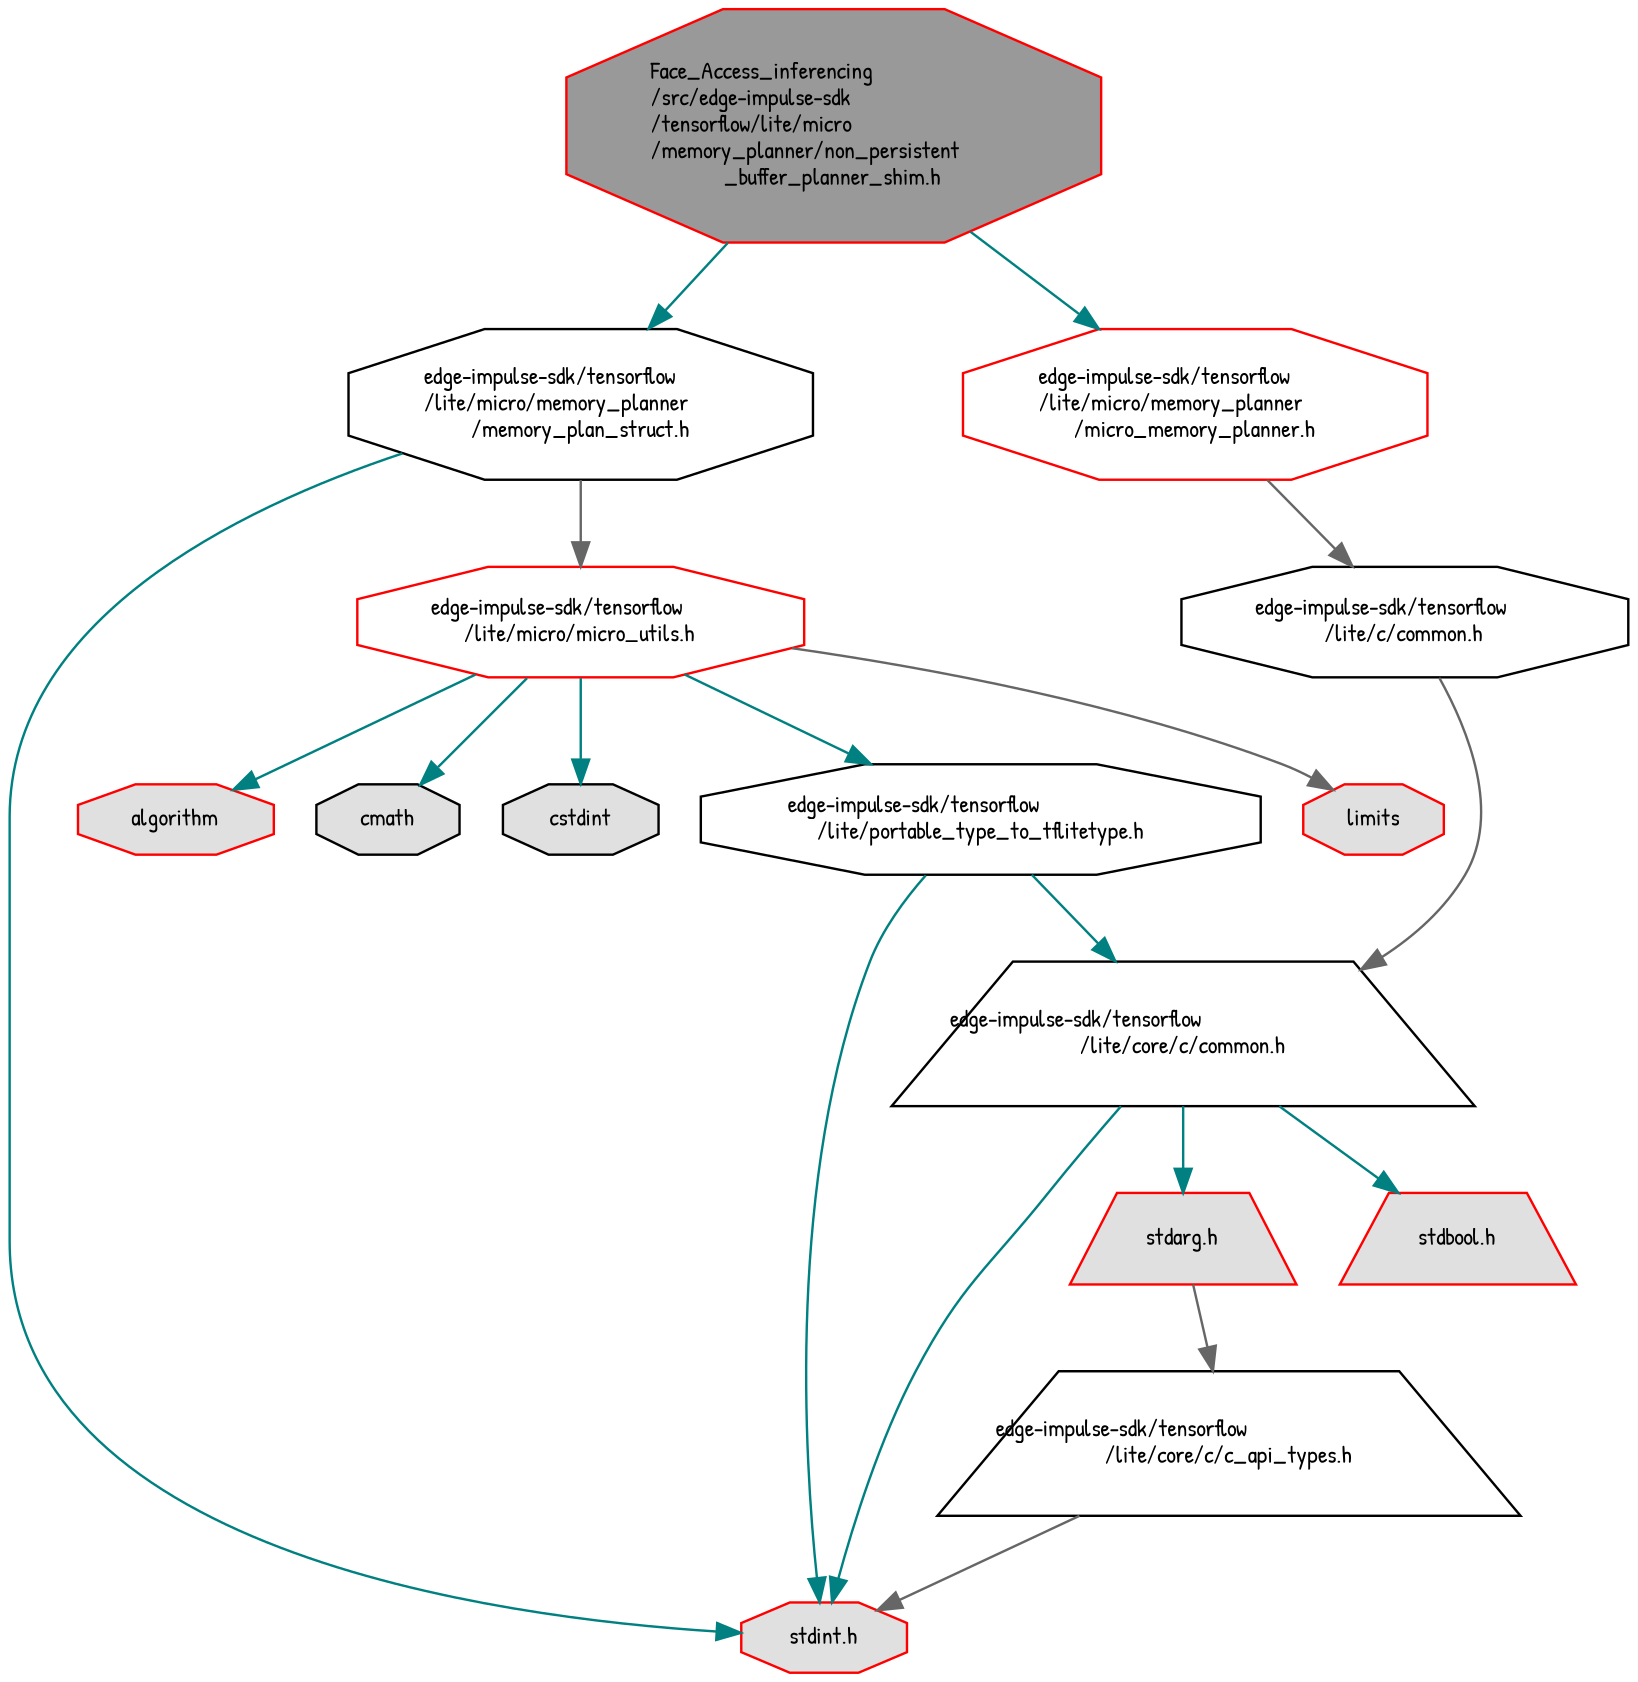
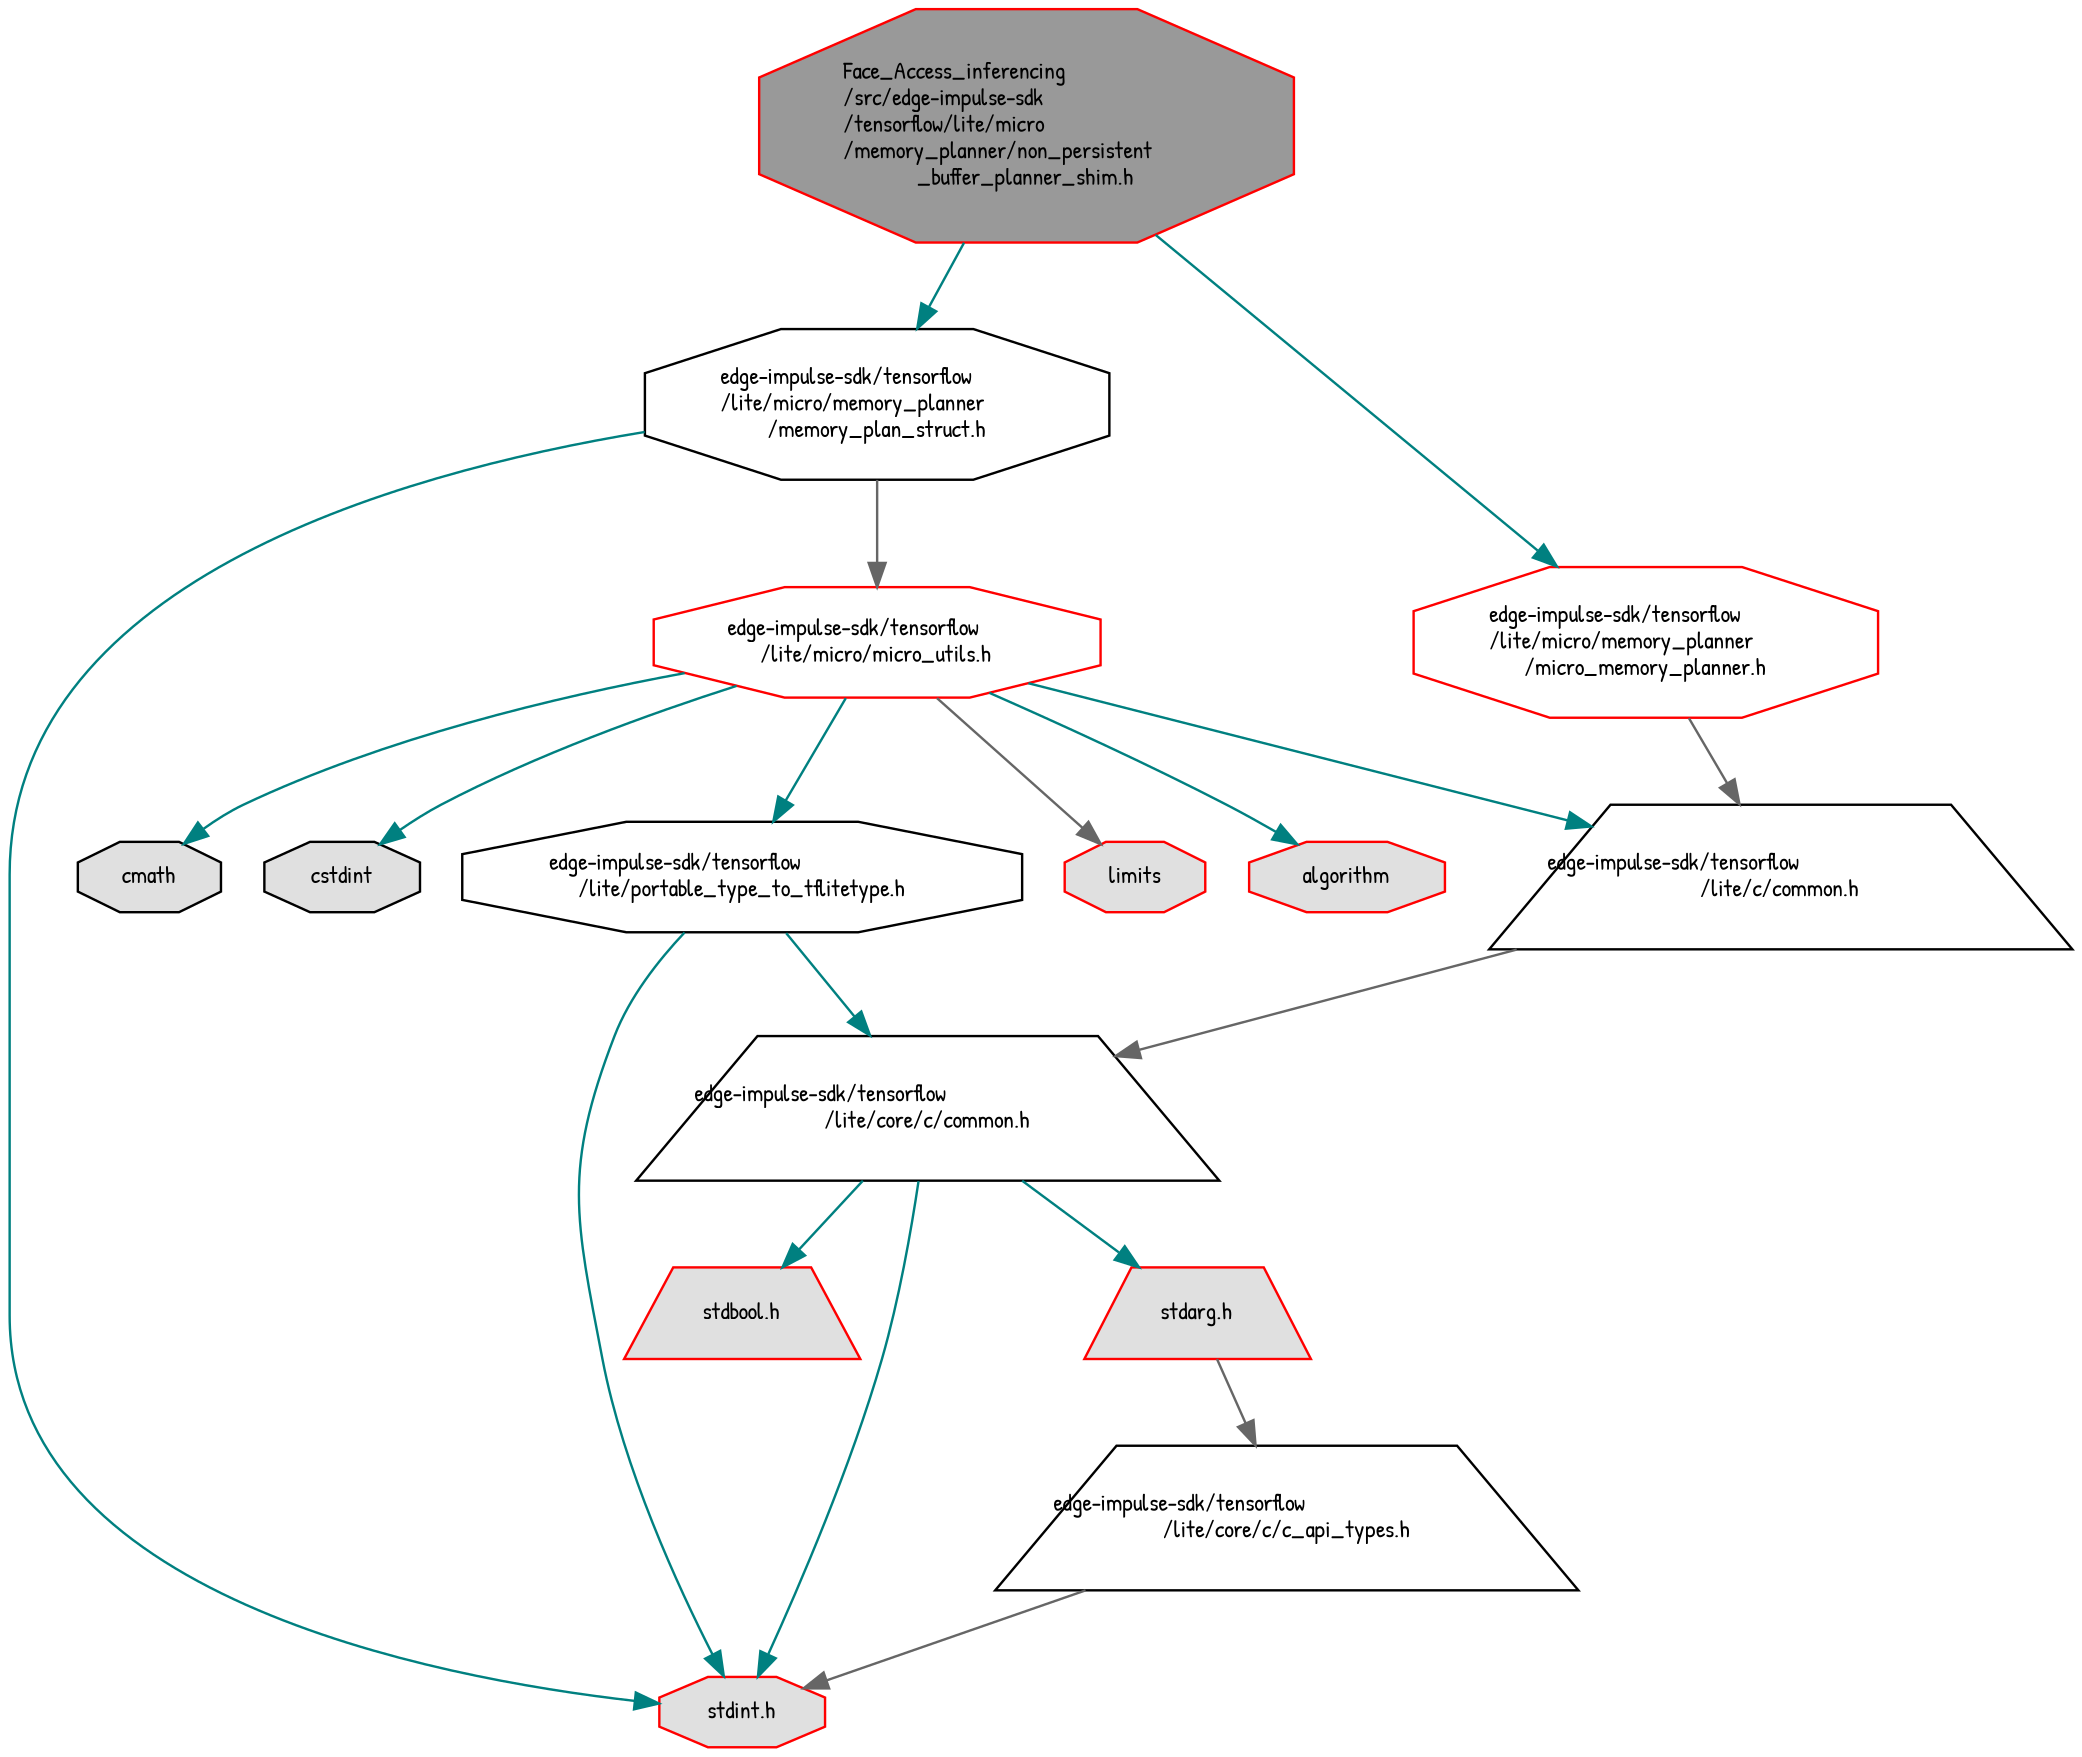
  digraph {
    fontname="Patrick Hand"
    node [color=red fillcolor=white fontname="Patrick Hand" fontsize=10 shape=octagon style=filled]
    edge [color=teal fontname="Patrick Hand" fontsize=10 labelfontname=Helvetica labelfontsize=10 style=solid]
    n1 [fillcolor=grey60 fontcolor=black height=0.2 label="Face_Access_inferencing\l/src/edge-impulse-sdk\l/tensorflow/lite/micro\l/memory_planner/non_persistent\l_buffer_planner_shim.h" width=0.4]
    n2 [color=black height=0.2 label="edge-impulse-sdk/tensorflow\l/lite/micro/memory_planner\l/memory_plan_struct.h" width=0.4]
    n3 [height=0.2 label="edge-impulse-sdk/tensorflow\l/lite/micro/memory_planner\l/micro_memory_planner.h" width=0.4]
    n4 [fillcolor="#E0E0E0" height=0.2 label="stdint.h" width=0.4]
    n5 [height=0.2 label="edge-impulse-sdk/tensorflow\l/lite/micro/micro_utils.h" width=0.4]
-   n6 [color=black height=0.2 label="edge-impulse-sdk/tensorflow\l/lite/c/common.h" width=0.4]
+   n6 [color=black height=0.2 label="edge-impulse-sdk/tensorflow\l/lite/c/common.h" shape=trapezium width=0.4]
    n7 [fillcolor="#E0E0E0" height=0.2 label=algorithm width=0.4]
    n8 [color=black fillcolor="#E0E0E0" height=0.2 label=cmath width=0.4]
    n9 [color=black fillcolor="#E0E0E0" height=0.2 label=cstdint width=0.4]
    n10 [color=black height=0.2 label="edge-impulse-sdk/tensorflow\l/lite/portable_type_to_tflitetype.h" width=0.4]
    n11 [fillcolor="#E0E0E0" height=0.2 label=limits width=0.4]
    n12 [color=black height=0.2 label="edge-impulse-sdk/tensorflow\l/lite/core/c/common.h" shape=trapezium width=0.4]
    n13 [fillcolor="#E0E0E0" height=0.2 label="stdarg.h" shape=trapezium width=0.4]
    n14 [fillcolor="#E0E0E0" height=0.2 label="stdbool.h" shape=trapezium width=0.4]
    n15 [color=black height=0.2 label="edge-impulse-sdk/tensorflow\l/lite/core/c/c_api_types.h" shape=trapezium width=0.4]
    n1 -> n2
    n1 -> n3
    n2 -> n4
    n2 -> n5 [color=gray40]
    n3 -> n6 [color=gray40]
+   n5 -> n6
    n5 -> n7
    n5 -> n8
    n5 -> n9
    n5 -> n10
    n5 -> n11 [color=gray40]
    n6 -> n12 [color=gray40]
    n10 -> n4
    n10 -> n12
    n12 -> n4
    n12 -> n13
    n12 -> n14
    n13 -> n15 [color=gray40]
    n15 -> n4 [color=gray40]
  }
